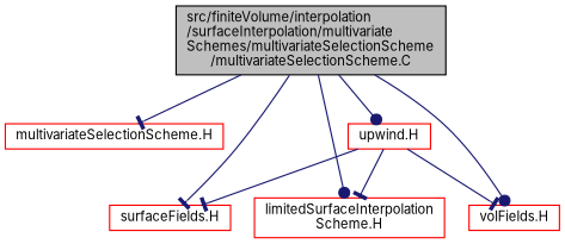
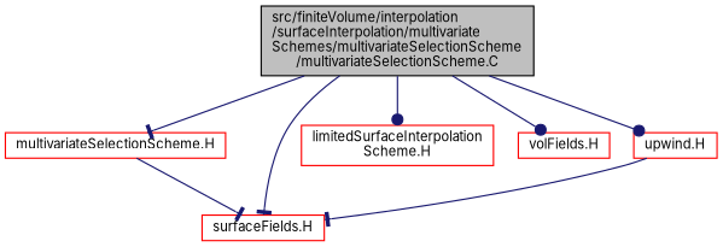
  digraph {
    fontname=Inter
    node [color=red fontname=Inter fontsize=10 shape=record]
    edge [arrowhead=tee color=midnightblue fontname=Inter fontsize=10 labelfontname=Helvetica labelfontsize=10 style=solid]
    n1 [color=black fillcolor=grey75 fontcolor=black height=0.2 label="src/finiteVolume/interpolation\l/surfaceInterpolation/multivariate\lSchemes/multivariateSelectionScheme\l/multivariateSelectionScheme.C" style=filled width=0.4]
    n2 [height=0.2 label="multivariateSelectionScheme.H" width=0.4]
    n3 [height=0.2 label="surfaceFields.H" width=0.4]
    n4 [height=0.2 label="limitedSurfaceInterpolation\lScheme.H" width=0.4]
    n5 [height=0.2 label="volFields.H" width=0.4]
    n6 [height=0.2 label="upwind.H" width=0.4]
    n1 -> n2
    n1 -> n3
    n1 -> n4 [arrowhead=dot]
    n1 -> n5 [arrowhead=dot]
    n1 -> n6 [arrowhead=dot]
+   n2 -> n3
    n6 -> n3
-   n6 -> n4
-   n6 -> n5
  }
